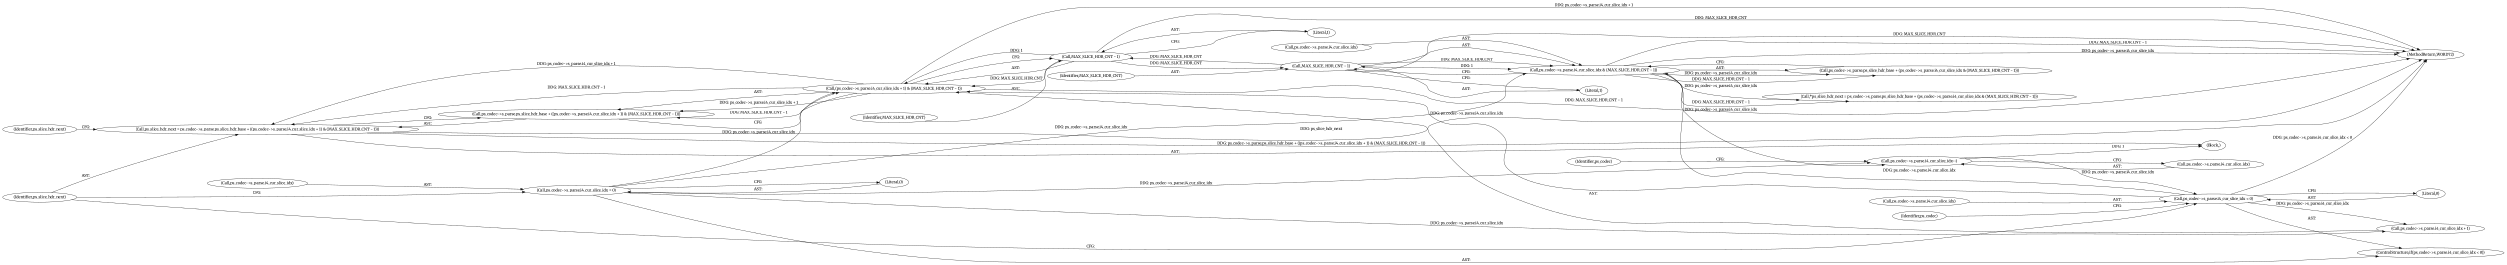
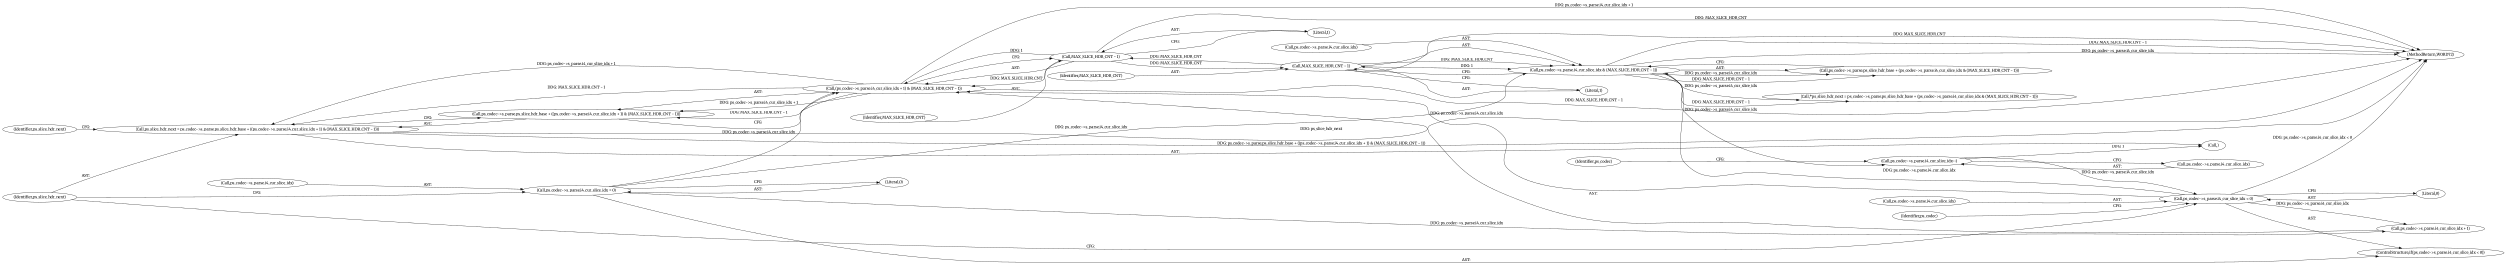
  digraph {
    fontname=Merriweather
    rankdir=LR
    node [fontname=Merriweather]
    edge [fontname=Merriweather]
    n1 [label="(Call,ps_slice_hdr_next = ps_codec->s_parse.ps_slice_hdr_base + ((ps_codec->s_parse.i4_cur_slice_idx + 1) & (MAX_SLICE_HDR_CNT - 1)))"]
    n2 [label="(Call,ps_codec->s_parse.ps_slice_hdr_base + ((ps_codec->s_parse.i4_cur_slice_idx + 1) & (MAX_SLICE_HDR_CNT - 1)))"]
-   n3 [label="(Block,)"]
+   n3 [label="(Call,)"]
    n4 [label="(MethodReturn,WORD72)"]
    n5 [label="(Call,(ps_codec->s_parse.i4_cur_slice_idx + 1) & (MAX_SLICE_HDR_CNT - 1))"]
    n6 [label="(Call,MAX_SLICE_HDR_CNT - 1)"]
    n7 [label="(Call,MAX_SLICE_HDR_CNT - 1)"]
    n8 [label="(Literal,1)"]
    n9 [label="(Call,ps_codec->s_parse.i4_cur_slice_idx = 0)"]
    n10 [label="(Call,ps_codec->s_parse.i4_cur_slice_idx--)"]
    n11 [label="(Call,ps_codec->s_parse.i4_cur_slice_idx & (MAX_SLICE_HDR_CNT - 1))"]
    n12 [label="(Call,ps_codec->s_parse.i4_cur_slice_idx + 1)"]
    n13 [label="(Literal,0)"]
    n14 [label="(ControlStructure,if(ps_codec->s_parse.i4_cur_slice_idx < 0))"]
    n15 [label="(Call,ps_codec->s_parse.i4_cur_slice_idx < 0)"]
    n16 [label="(Call,ps_codec->s_parse.i4_cur_slice_idx)"]
    n17 [label="(Call,*ps_slice_hdr_next = ps_codec->s_parse.ps_slice_hdr_base + (ps_codec->s_parse.i4_cur_slice_idx & (MAX_SLICE_HDR_CNT - 1)))"]
    n18 [label="(Call,ps_codec->s_parse.ps_slice_hdr_base + (ps_codec->s_parse.i4_cur_slice_idx & (MAX_SLICE_HDR_CNT - 1)))"]
    n19 [label="(Literal,0)"]
    n20 [label="(Literal,1)"]
    n21 [label="(Identifier,MAX_SLICE_HDR_CNT)"]
    n22 [label="(Call,ps_codec->s_parse.i4_cur_slice_idx)"]
    n23 [label="(Identifier,ps_codec)"]
    n24 [label="(Identifier,ps_slice_hdr_next)"]
    n25 [label="(Call,ps_codec->s_parse.i4_cur_slice_idx)"]
    n26 [label="(Identifier,ps_slice_hdr_next)"]
    n27 [label="(Call,ps_codec->s_parse.i4_cur_slice_idx)"]
    n28 [label="(Identifier,ps_codec)"]
    n29 [label="(Identifier,MAX_SLICE_HDR_CNT)"]
    n1 -> n2 [label="CFG: "]
    n1 -> n3 [label="AST: "]
    n1 -> n4 [label="DDG: ps_slice_hdr_next"]
    n1 -> n4 [label="DDG: ps_codec->s_parse.ps_slice_hdr_base + ((ps_codec->s_parse.i4_cur_slice_idx + 1) & (MAX_SLICE_HDR_CNT - 1))"]
    n2 -> n1 [label="AST: "]
    n2 -> n5 [label="CFG: "]
    n5 -> n1 [label="DDG: ps_codec->s_parse.i4_cur_slice_idx + 1"]
    n5 -> n1 [label="DDG: MAX_SLICE_HDR_CNT - 1"]
    n5 -> n2 [label="AST: "]
    n5 -> n2 [label="DDG: ps_codec->s_parse.i4_cur_slice_idx + 1"]
    n5 -> n2 [label="DDG: MAX_SLICE_HDR_CNT - 1"]
    n5 -> n4 [label="DDG: MAX_SLICE_HDR_CNT - 1"]
    n5 -> n4 [label="DDG: ps_codec->s_parse.i4_cur_slice_idx + 1"]
    n5 -> n6 [label="CFG: "]
    n6 -> n4 [label="DDG: MAX_SLICE_HDR_CNT"]
    n6 -> n5 [label="AST: "]
    n6 -> n5 [label="DDG: MAX_SLICE_HDR_CNT"]
    n6 -> n5 [label="DDG: 1"]
    n6 -> n7 [label="DDG: MAX_SLICE_HDR_CNT"]
    n6 -> n8 [label="CFG: "]
    n7 -> n4 [label="DDG: MAX_SLICE_HDR_CNT"]
    n7 -> n6 [label="DDG: MAX_SLICE_HDR_CNT"]
    n7 -> n11 [label="AST: "]
    n7 -> n11 [label="DDG: MAX_SLICE_HDR_CNT"]
    n7 -> n11 [label="DDG: 1"]
    n7 -> n20 [label="CFG: "]
    n8 -> n6 [label="AST: "]
    n9 -> n5 [label="DDG: ps_codec->s_parse.i4_cur_slice_idx"]
-   n9 -> n10 [label="DDG: ps_codec->s_parse.i4_cur_slice_idx"]
    n9 -> n11 [label="DDG: ps_codec->s_parse.i4_cur_slice_idx"]
    n9 -> n12 [label="DDG: ps_codec->s_parse.i4_cur_slice_idx"]
    n9 -> n13 [label="CFG: "]
    n9 -> n14 [label="AST: "]
    n10 -> n3 [label="DDG: 1"]
    n10 -> n15 [label="DDG: ps_codec->s_parse.i4_cur_slice_idx"]
    n10 -> n16 [label="CFG: "]
    n11 -> n4 [label="DDG: MAX_SLICE_HDR_CNT - 1"]
    n11 -> n4 [label="DDG: ps_codec->s_parse.i4_cur_slice_idx"]
    n11 -> n7 [label="CFG: "]
    n11 -> n10 [label="DDG: ps_codec->s_parse.i4_cur_slice_idx"]
    n11 -> n17 [label="DDG: ps_codec->s_parse.i4_cur_slice_idx"]
    n11 -> n17 [label="DDG: MAX_SLICE_HDR_CNT - 1"]
    n11 -> n18 [label="AST: "]
    n11 -> n18 [label="DDG: ps_codec->s_parse.i4_cur_slice_idx"]
    n11 -> n18 [label="DDG: MAX_SLICE_HDR_CNT - 1"]
    n12 -> n5 [label="AST: "]
    n13 -> n9 [label="AST: "]
    n15 -> n4 [label="DDG: ps_codec->s_parse.i4_cur_slice_idx < 0"]
    n15 -> n5 [label="DDG: ps_codec->s_parse.i4_cur_slice_idx"]
    n15 -> n11 [label="DDG: ps_codec->s_parse.i4_cur_slice_idx"]
    n15 -> n12 [label="DDG: ps_codec->s_parse.i4_cur_slice_idx"]
    n15 -> n14 [label="AST: "]
    n15 -> n19 [label="CFG: "]
    n16 -> n10 [label="AST: "]
    n18 -> n11 [label="CFG: "]
    n19 -> n15 [label="AST: "]
    n20 -> n7 [label="AST: "]
    n21 -> n6 [label="AST: "]
    n22 -> n15 [label="AST: "]
    n23 -> n15 [label="CFG: "]
    n24 -> n1 [label="CFG: "]
    n25 -> n9 [label="AST: "]
    n26 -> n1 [label="AST: "]
    n26 -> n9 [label="CFG: "]
    n26 -> n15 [label="CFG: "]
    n27 -> n11 [label="AST: "]
    n28 -> n10 [label="CFG: "]
    n29 -> n7 [label="AST: "]
  }
